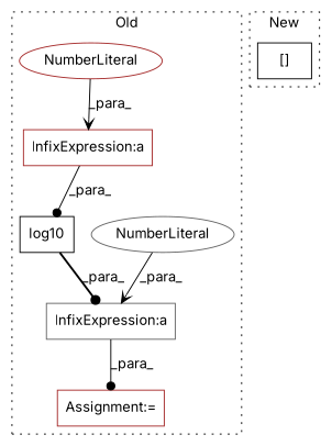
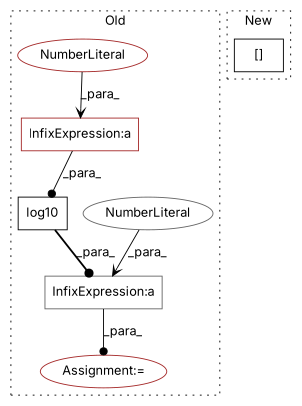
  digraph {
    fontname=Inter
    node [a=27 l=3 shape=box color=brown fontname=Inter]
    edge [style=solid arrowhead=dot fontname=Inter]
    n1 [a=32 l="6,1" label=log10 s="1666,1707" color=black]
-   n2 [a=7 l=2 label="Assignment:=" s=1795]
+   n2 [a=7 l=2 label="Assignment:=" s=1795 shape=ellipse]
    n3 [label="InfixExpression:a" s=1698]
    n4 [label="InfixExpression:a" s=1657 color=gray40]
    n5 [a=34 l=4 label=NumberLiteral s=1653 shape=ellipse color=gray40]
    n6 [a=34 l=6 label=NumberLiteral s=1701 shape=ellipse]
    n7 [a=2 l="14,1" label="[]" s="2227,2253" color=black]
    subgraph cluster_1 {
      label=Old
      style=dotted
      n1
      n2
      n3
      n4
      n5
      n6
    }
    subgraph cluster_2 {
      label=New
      style=dotted
      n7
    }
    n1 -> n4 [label=_para_ style=bold]
    n3 -> n1 [label=_para_]
    n4 -> n2 [label=_para_]
    n5 -> n4 [label=_para_ arrowhead=vee]
    n6 -> n3 [label=_para_ arrowhead=vee]
  }
